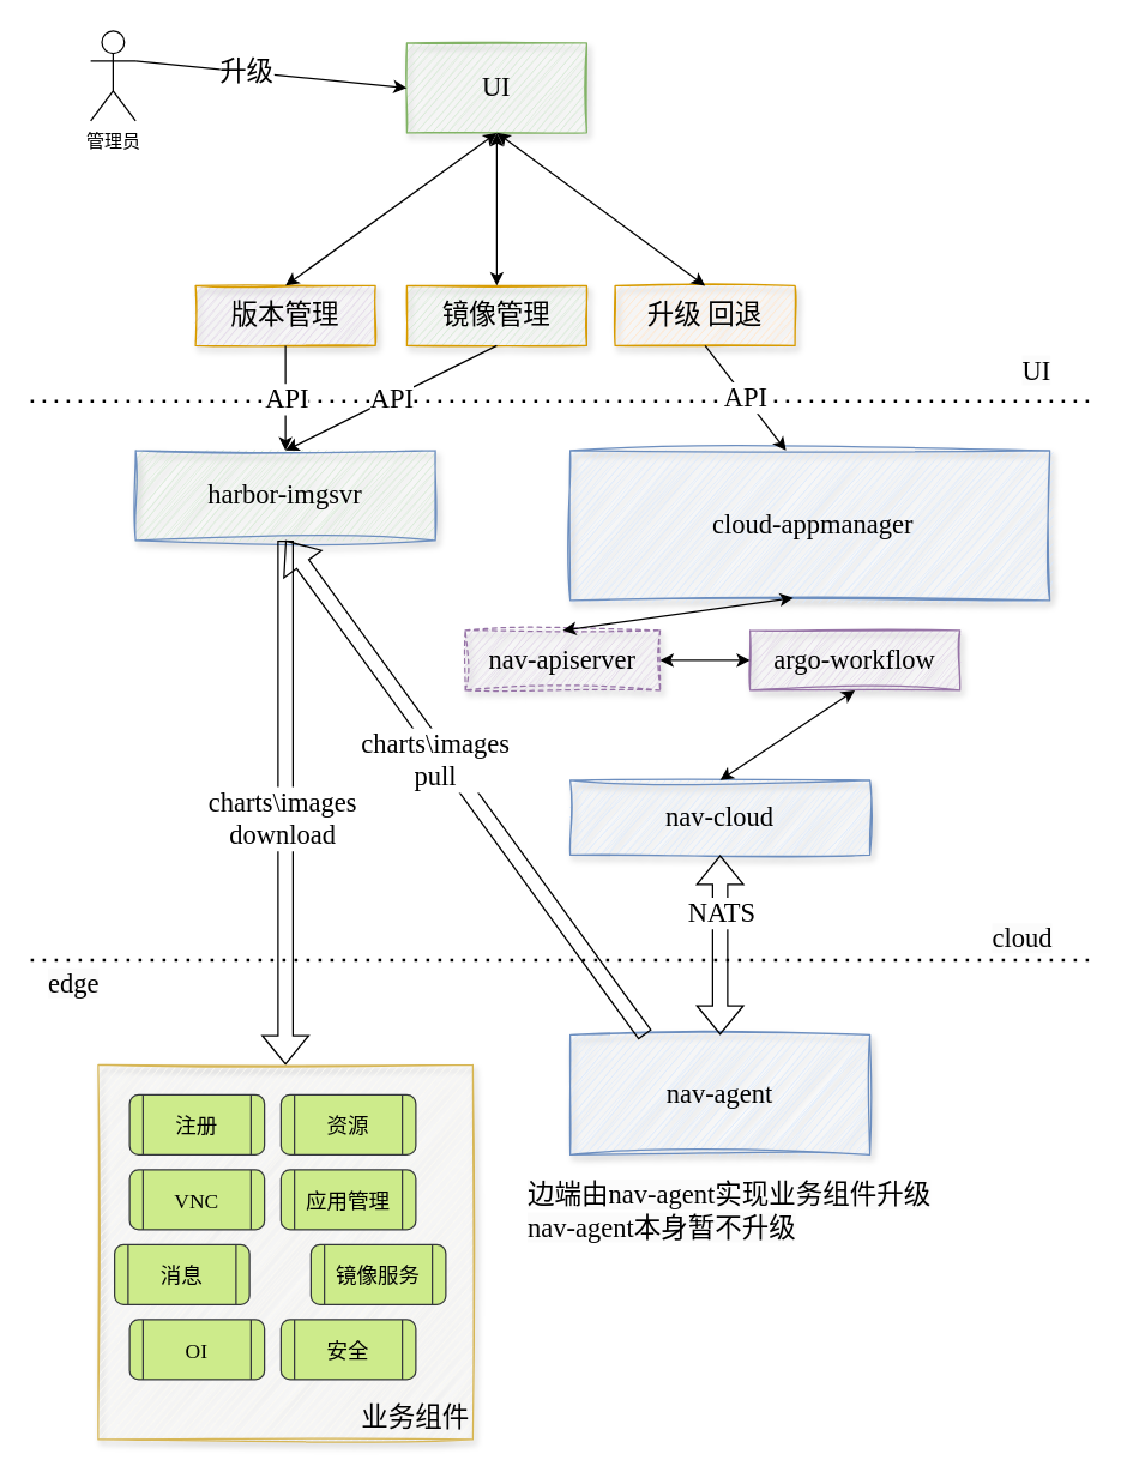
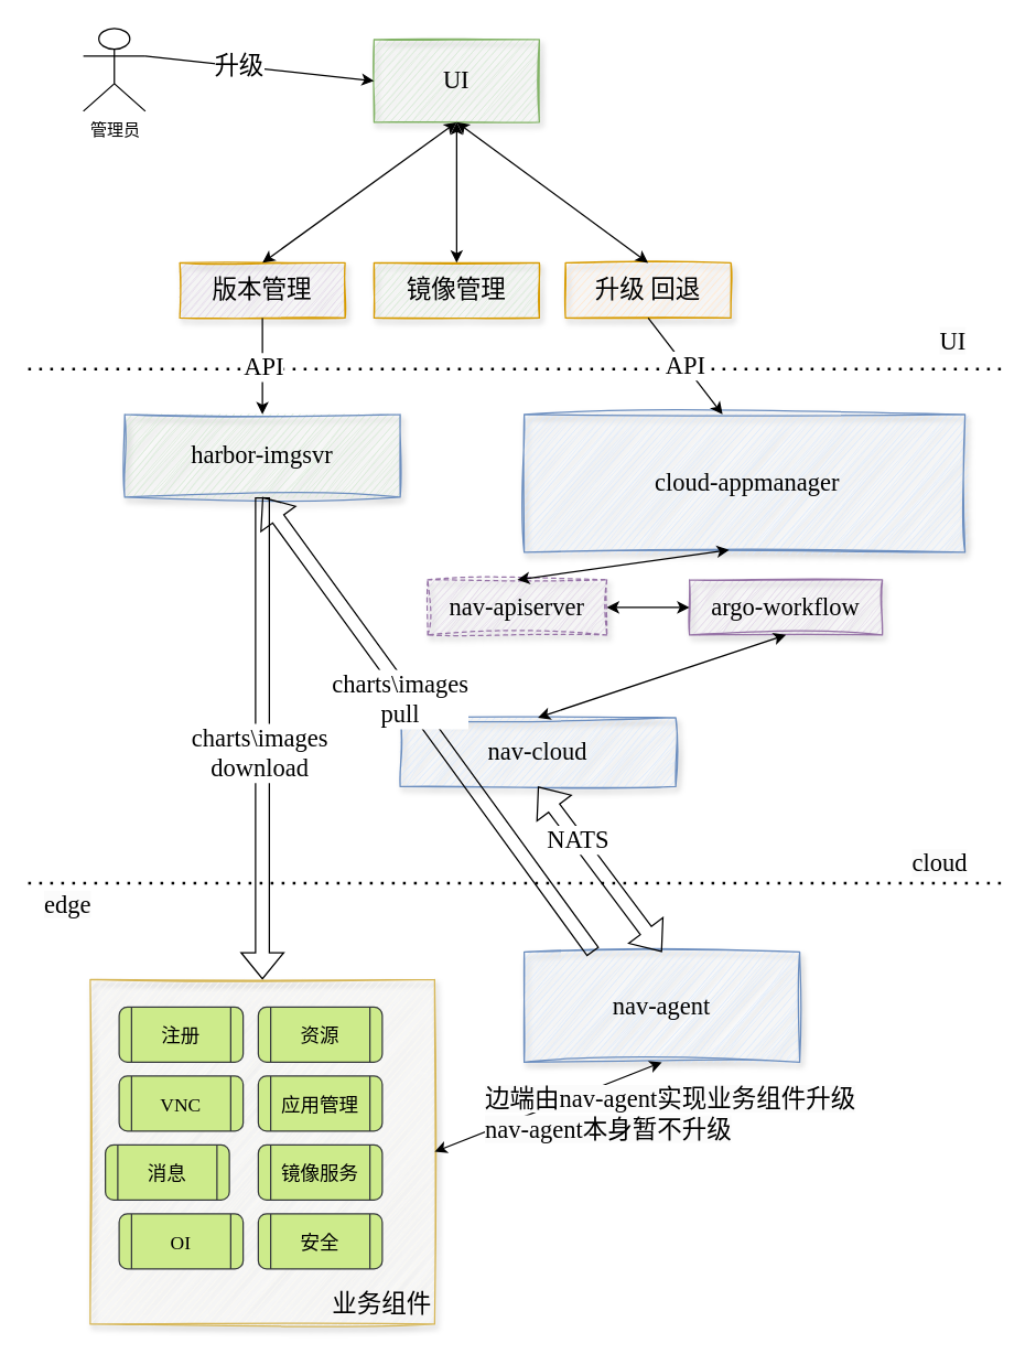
  <mxCell id="0" />
  <mxCell id="1" parent="0" />
  <mxCell id="2" value="&lt;font style=&quot;font-size: 18px;&quot; face=&quot;Comic Sans MS&quot;&gt;&amp;nbsp;cloud-appmanager&lt;/font&gt;" style="rounded=0;whiteSpace=wrap;html=1;fillStyle=auto;glass=0;fillColor=#dae8fc;strokeColor=#6c8ebf;shadow=1;sketch=1;curveFitting=1;jiggle=2;gradientColor=none;" parent="1" vertex="1"><mxGeometry x="380" y="300" width="320" height="100" as="geometry" /></mxCell>
  <mxCell id="3" value="" style="endArrow=none;dashed=1;html=1;dashPattern=1 3;strokeWidth=2;rounded=0;" parent="1" edge="1"><mxGeometry width="50" height="50" relative="1" as="geometry"><mxPoint x="20" y="267" as="sourcePoint" /><mxPoint x="730" y="267" as="targetPoint" /></mxGeometry></mxCell>
- <mxCell id="4" value="管理员&lt;br&gt;" style="shape=umlActor;verticalLabelPosition=bottom;verticalAlign=top;html=1;outlineConnect=0;fillStyle=auto;" parent="1" vertex="1"><mxGeometry x="60" y="20" width="30" height="60" as="geometry" /></mxCell>
+ <mxCell id="4" value="管理员&lt;br&gt;" style="shape=umlActor;verticalLabelPosition=bottom;verticalAlign=top;html=1;outlineConnect=0;fillStyle=auto;" parent="1" vertex="1"><mxGeometry x="60" y="20" width="45" height="60" as="geometry" /></mxCell>
  <mxCell id="5" value="UI" style="rounded=0;whiteSpace=wrap;html=1;shadow=1;glass=0;sketch=1;fillStyle=auto;fontFamily=Comic Sans MS;fontSize=18;fillColor=#d5e8d4;strokeColor=#82b366;" parent="1" vertex="1"><mxGeometry x="271" y="28" width="120" height="60" as="geometry" /></mxCell>
  <mxCell id="6" value="版本管理" style="rounded=0;whiteSpace=wrap;html=1;shadow=1;glass=0;sketch=1;fillStyle=auto;fontFamily=Comic Sans MS;fontSize=18;fillColor=#e1d5e7;strokeColor=#d79b00;" parent="1" vertex="1"><mxGeometry x="130" y="190" width="120" height="40" as="geometry" /></mxCell>
  <mxCell id="7" value="升级 回退" style="rounded=0;whiteSpace=wrap;html=1;shadow=1;glass=0;sketch=1;fillStyle=auto;fontFamily=Comic Sans MS;fontSize=18;fillColor=#ffe6cc;strokeColor=#d79b00;" parent="1" vertex="1"><mxGeometry x="410" y="190" width="120" height="40" as="geometry" /></mxCell>
  <mxCell id="8" value="镜像管理" style="rounded=0;whiteSpace=wrap;html=1;shadow=1;glass=0;sketch=1;fillStyle=auto;fontFamily=Comic Sans MS;fontSize=18;fillColor=#d5e8d4;strokeColor=#d79b00;" parent="1" vertex="1"><mxGeometry x="271" y="190" width="120" height="40" as="geometry" /></mxCell>
  <mxCell id="9" value="" style="endArrow=classic;startArrow=classic;html=1;rounded=0;fontFamily=Comic Sans MS;fontSize=18;exitX=0.5;exitY=0;exitDx=0;exitDy=0;entryX=0.5;entryY=1;entryDx=0;entryDy=0;" parent="1" source="6" target="5" edge="1"><mxGeometry width="50" height="50" relative="1" as="geometry"><mxPoint x="290" y="180" as="sourcePoint" /><mxPoint x="340" y="130" as="targetPoint" /></mxGeometry></mxCell>
  <mxCell id="10" value="" style="endArrow=classic;startArrow=classic;html=1;rounded=0;fontFamily=Comic Sans MS;fontSize=18;entryX=0.5;entryY=1;entryDx=0;entryDy=0;exitX=0.5;exitY=0;exitDx=0;exitDy=0;" parent="1" source="8" target="5" edge="1"><mxGeometry width="50" height="50" relative="1" as="geometry"><mxPoint x="420" y="150" as="sourcePoint" /><mxPoint x="470" y="100" as="targetPoint" /></mxGeometry></mxCell>
  <mxCell id="11" value="" style="endArrow=classic;startArrow=classic;html=1;rounded=0;fontFamily=Comic Sans MS;fontSize=18;entryX=0.5;entryY=1;entryDx=0;entryDy=0;exitX=0.5;exitY=0;exitDx=0;exitDy=0;" parent="1" source="7" target="5" edge="1"><mxGeometry width="50" height="50" relative="1" as="geometry"><mxPoint x="540" y="130" as="sourcePoint" /><mxPoint x="590" y="80" as="targetPoint" /></mxGeometry></mxCell>
  <mxCell id="12" value="&lt;font face=&quot;Comic Sans MS&quot;&gt;&lt;span style=&quot;font-size: 18px;&quot;&gt;harbor-imgsvr&lt;/span&gt;&lt;/font&gt;" style="rounded=0;whiteSpace=wrap;html=1;fillStyle=auto;glass=0;fillColor=#d5e8d4;strokeColor=#6c8ebf;shadow=1;sketch=1;curveFitting=1;jiggle=2;" parent="1" vertex="1"><mxGeometry x="90" y="300" width="200" height="60" as="geometry" /></mxCell>
  <mxCell id="13" value="&lt;font style=&quot;font-size: 18px;&quot; face=&quot;Comic Sans MS&quot;&gt;nav-apiserver&lt;/font&gt;" style="rounded=0;whiteSpace=wrap;html=1;fillStyle=auto;glass=0;fillColor=#e1d5e7;strokeColor=#9673a6;shadow=1;sketch=1;curveFitting=1;jiggle=2;dashed=1;" parent="1" vertex="1"><mxGeometry x="310" y="420" width="130" height="40" as="geometry" /></mxCell>
  <mxCell id="14" value="" style="endArrow=classic;html=1;rounded=0;fontFamily=Comic Sans MS;fontSize=18;exitX=0.5;exitY=1;exitDx=0;exitDy=0;entryX=0.5;entryY=0;entryDx=0;entryDy=0;" parent="1" target="12" edge="1"><mxGeometry relative="1" as="geometry"><mxPoint x="190" y="230" as="sourcePoint" /><mxPoint x="230" y="300" as="targetPoint" /></mxGeometry></mxCell>
  <mxCell id="15" value="API" style="edgeLabel;resizable=0;html=1;align=center;verticalAlign=middle;rounded=0;shadow=1;glass=0;sketch=1;fillStyle=auto;fontFamily=Comic Sans MS;fontSize=18;" parent="14" connectable="0" vertex="1"><mxGeometry relative="1" as="geometry" /></mxCell>
  <mxCell id="16" value="" style="endArrow=classic;html=1;rounded=0;fontFamily=Comic Sans MS;fontSize=18;exitX=0.5;exitY=1;exitDx=0;exitDy=0;entryX=0.45;entryY=0;entryDx=0;entryDy=0;entryPerimeter=0;" parent="1" source="7" target="2" edge="1"><mxGeometry relative="1" as="geometry"><mxPoint x="200" y="240" as="sourcePoint" /><mxPoint x="200" y="320" as="targetPoint" /></mxGeometry></mxCell>
  <mxCell id="17" value="API" style="edgeLabel;resizable=0;html=1;align=center;verticalAlign=middle;rounded=0;shadow=1;glass=0;sketch=1;fillStyle=auto;fontFamily=Comic Sans MS;fontSize=18;" parent="16" connectable="0" vertex="1"><mxGeometry relative="1" as="geometry" /></mxCell>
- <mxCell id="18" value="" style="endArrow=classic;html=1;rounded=0;fontFamily=Comic Sans MS;fontSize=18;exitX=0.5;exitY=1;exitDx=0;exitDy=0;entryX=0.5;entryY=0;entryDx=0;entryDy=0;" parent="1" source="8" target="12" edge="1"><mxGeometry relative="1" as="geometry"><mxPoint x="620" y="420" as="sourcePoint" /><mxPoint x="240" y="300" as="targetPoint" /></mxGeometry></mxCell>
- <mxCell id="19" value="API" style="edgeLabel;resizable=0;html=1;align=center;verticalAlign=middle;rounded=0;shadow=1;glass=0;sketch=1;fillStyle=auto;fontFamily=Comic Sans MS;fontSize=18;" parent="18" connectable="0" vertex="1"><mxGeometry relative="1" as="geometry" /></mxCell>
  <mxCell id="20" value="" style="endArrow=none;dashed=1;html=1;dashPattern=1 3;strokeWidth=2;rounded=0;" parent="1" edge="1"><mxGeometry width="50" height="50" relative="1" as="geometry"><mxPoint x="20" y="640" as="sourcePoint" /><mxPoint x="730" y="640" as="targetPoint" /></mxGeometry></mxCell>
  <mxCell id="21" value="" style="shape=flexArrow;endArrow=classic;html=1;rounded=0;fontFamily=Comic Sans MS;fontSize=18;exitX=0.5;exitY=1;exitDx=0;exitDy=0;exitPerimeter=0;" parent="1" source="12" target="33" edge="1"><mxGeometry width="50" height="50" relative="1" as="geometry"><mxPoint x="230" y="370" as="sourcePoint" /><mxPoint x="230" y="730" as="targetPoint" /></mxGeometry></mxCell>
  <mxCell id="22" value="charts\images &lt;br&gt;download" style="edgeLabel;html=1;align=center;verticalAlign=middle;resizable=0;points=[];fontSize=18;fontFamily=Comic Sans MS;" parent="21" vertex="1" connectable="0"><mxGeometry x="-0.2" y="-1" relative="1" as="geometry"><mxPoint x="-2" y="45" as="offset" /></mxGeometry></mxCell>
  <mxCell id="23" value="&lt;font face=&quot;Comic Sans MS&quot;&gt;&lt;span style=&quot;font-size: 18px;&quot;&gt;nav-agent&lt;/span&gt;&lt;/font&gt;" style="rounded=0;whiteSpace=wrap;html=1;fillStyle=auto;glass=0;fillColor=#dae8fc;strokeColor=#6c8ebf;shadow=1;sketch=1;curveFitting=1;jiggle=2;" parent="1" vertex="1"><mxGeometry x="380" y="690" width="200" height="80" as="geometry" /></mxCell>
  <mxCell id="24" value="" style="endArrow=classic;html=1;rounded=0;fontFamily=Comic Sans MS;fontSize=18;entryX=0;entryY=0.5;entryDx=0;entryDy=0;exitX=1;exitY=0.333;exitDx=0;exitDy=0;exitPerimeter=0;" parent="1" source="4" target="5" edge="1"><mxGeometry width="50" height="50" relative="1" as="geometry"><mxPoint x="-60" y="300" as="sourcePoint" /><mxPoint x="-10" y="250" as="targetPoint" /></mxGeometry></mxCell>
  <mxCell id="25" value="升级" style="edgeLabel;html=1;align=center;verticalAlign=middle;resizable=0;points=[];fontSize=18;fontFamily=Comic Sans MS;" parent="24" vertex="1" connectable="0"><mxGeometry x="-0.183" y="1" relative="1" as="geometry"><mxPoint as="offset" /></mxGeometry></mxCell>
  <mxCell id="26" value="&lt;font style=&quot;font-size: 18px;&quot; face=&quot;Comic Sans MS&quot;&gt;argo-workflow&lt;/font&gt;" style="rounded=0;whiteSpace=wrap;html=1;fillStyle=auto;glass=0;fillColor=#e1d5e7;strokeColor=#9673a6;shadow=1;sketch=1;curveFitting=1;jiggle=2;" parent="1" vertex="1"><mxGeometry x="500" y="420" width="140" height="40" as="geometry" /></mxCell>
  <mxCell id="27" value="" style="endArrow=classic;startArrow=classic;html=1;rounded=0;fontFamily=Comic Sans MS;fontSize=18;entryX=0.465;entryY=0.983;entryDx=0;entryDy=0;entryPerimeter=0;exitX=0.5;exitY=0;exitDx=0;exitDy=0;" parent="1" source="13" target="2" edge="1"><mxGeometry width="50" height="50" relative="1" as="geometry"><mxPoint x="440" y="440" as="sourcePoint" /><mxPoint x="490" y="390" as="targetPoint" /></mxGeometry></mxCell>
  <mxCell id="28" value="" style="endArrow=classic;startArrow=classic;html=1;rounded=0;fontFamily=Comic Sans MS;fontSize=18;exitX=1;exitY=0.5;exitDx=0;exitDy=0;entryX=0;entryY=0.5;entryDx=0;entryDy=0;" parent="1" source="13" target="26" edge="1"><mxGeometry width="50" height="50" relative="1" as="geometry"><mxPoint x="570" y="520" as="sourcePoint" /><mxPoint x="620" y="470" as="targetPoint" /></mxGeometry></mxCell>
- <mxCell id="29" value="&lt;font face=&quot;Comic Sans MS&quot;&gt;&lt;span style=&quot;font-size: 18px;&quot;&gt;nav-cloud&lt;/span&gt;&lt;/font&gt;" style="rounded=0;whiteSpace=wrap;html=1;fillStyle=auto;glass=0;fillColor=#dae8fc;strokeColor=#6c8ebf;shadow=1;sketch=1;curveFitting=1;jiggle=2;" parent="1" vertex="1"><mxGeometry x="380" y="520" width="200" height="50" as="geometry" /></mxCell>
+ <mxCell id="29" value="&lt;font face=&quot;Comic Sans MS&quot;&gt;&lt;span style=&quot;font-size: 18px;&quot;&gt;nav-cloud&lt;/span&gt;&lt;/font&gt;" style="rounded=0;whiteSpace=wrap;html=1;fillStyle=auto;glass=0;fillColor=#dae8fc;strokeColor=#6c8ebf;shadow=1;sketch=1;curveFitting=1;jiggle=2;" parent="1" vertex="1"><mxGeometry x="290" y="520" width="200" height="50" as="geometry" /></mxCell>
  <mxCell id="30" value="" style="endArrow=classic;startArrow=classic;html=1;rounded=0;fontFamily=Comic Sans MS;fontSize=18;entryX=0.5;entryY=1;entryDx=0;entryDy=0;exitX=0.5;exitY=0;exitDx=0;exitDy=0;" parent="1" source="29" target="26" edge="1"><mxGeometry width="50" height="50" relative="1" as="geometry"><mxPoint x="510" y="510" as="sourcePoint" /><mxPoint x="560" y="460" as="targetPoint" /></mxGeometry></mxCell>
  <mxCell id="31" value="" style="shape=flexArrow;endArrow=classic;startArrow=classic;html=1;rounded=0;fontFamily=Comic Sans MS;fontSize=18;entryX=0.5;entryY=1;entryDx=0;entryDy=0;exitX=0.5;exitY=0;exitDx=0;exitDy=0;" parent="1" source="23" target="29" edge="1"><mxGeometry width="100" height="100" relative="1" as="geometry"><mxPoint x="480" y="680" as="sourcePoint" /><mxPoint x="320" y="640" as="targetPoint" /></mxGeometry></mxCell>
  <mxCell id="32" value="NATS" style="edgeLabel;html=1;align=center;verticalAlign=middle;resizable=0;points=[];fontSize=18;fontFamily=Comic Sans MS;" parent="31" vertex="1" connectable="0"><mxGeometry x="0.36" relative="1" as="geometry"><mxPoint as="offset" /></mxGeometry></mxCell>
  <mxCell id="33" value="业务组件" style="whiteSpace=wrap;html=1;aspect=fixed;rounded=0;shadow=1;glass=0;sketch=1;fillStyle=auto;fontFamily=Comic Sans MS;fontSize=18;fillColor=#fbf9f3;verticalAlign=bottom;align=right;strokeColor=#d6b656;" parent="1" vertex="1"><mxGeometry x="65" y="710" width="250" height="250" as="geometry" /></mxCell>
+ <mxCell id="34" value="" style="endArrow=classic;startArrow=classic;html=1;rounded=0;fontFamily=Comic Sans MS;fontSize=18;entryX=0.5;entryY=1;entryDx=0;entryDy=0;exitX=1;exitY=0.5;exitDx=0;exitDy=0;" parent="1" source="33" target="23" edge="1"><mxGeometry width="50" height="50" relative="1" as="geometry"><mxPoint x="340" y="900" as="sourcePoint" /><mxPoint x="390" y="850" as="targetPoint" /></mxGeometry></mxCell>
  <mxCell id="35" value="&lt;span style=&quot;color: rgb(0, 0, 0); font-family: &amp;quot;Comic Sans MS&amp;quot;; font-size: 18px; font-style: normal; font-variant-ligatures: normal; font-variant-caps: normal; font-weight: 400; letter-spacing: normal; orphans: 2; text-align: center; text-indent: 0px; text-transform: none; widows: 2; word-spacing: 0px; -webkit-text-stroke-width: 0px; background-color: rgb(251, 251, 251); text-decoration-thickness: initial; text-decoration-style: initial; text-decoration-color: initial; float: none; display: inline !important;&quot;&gt;cloud&lt;/span&gt;" style="text;whiteSpace=wrap;html=1;fontSize=18;fontFamily=Lucida Console;fontColor=#050505;" parent="1" vertex="1"><mxGeometry x="660" y="609" width="60" height="30" as="geometry" /></mxCell>
  <mxCell id="36" value="&lt;span style=&quot;color: rgb(0, 0, 0); font-family: &amp;quot;Comic Sans MS&amp;quot;; font-size: 18px; font-style: normal; font-variant-ligatures: normal; font-variant-caps: normal; font-weight: 400; letter-spacing: normal; orphans: 2; text-align: center; text-indent: 0px; text-transform: none; widows: 2; word-spacing: 0px; -webkit-text-stroke-width: 0px; background-color: rgb(251, 251, 251); text-decoration-thickness: initial; text-decoration-style: initial; text-decoration-color: initial; float: none; display: inline !important;&quot;&gt;edge&lt;/span&gt;" style="text;whiteSpace=wrap;html=1;fontSize=18;fontFamily=Lucida Console;fontColor=#050505;" parent="1" vertex="1"><mxGeometry x="30" y="639" width="60" height="30" as="geometry" /></mxCell>
  <mxCell id="37" value="&lt;font style=&quot;font-size: 14px;&quot;&gt;注册&lt;/font&gt;" style="shape=process;whiteSpace=wrap;html=1;backgroundOutline=1;rounded=1;shadow=0;glass=0;fillStyle=auto;fontFamily=Lucida Console;fontSize=16;fillColor=#cdeb8b;strokeColor=#36393d;" parent="1" vertex="1"><mxGeometry x="86" y="730" width="90" height="40" as="geometry" /></mxCell>
  <mxCell id="38" value="&lt;font style=&quot;font-size: 14px;&quot;&gt;资源&lt;/font&gt;" style="shape=process;whiteSpace=wrap;html=1;backgroundOutline=1;rounded=1;shadow=0;glass=0;fillStyle=auto;fontFamily=Lucida Console;fontSize=16;fillColor=#cdeb8b;strokeColor=#36393d;" parent="1" vertex="1"><mxGeometry x="187" y="730" width="90" height="40" as="geometry" /></mxCell>
  <mxCell id="39" value="&lt;font style=&quot;font-size: 14px;&quot;&gt;VNC&lt;/font&gt;" style="shape=process;whiteSpace=wrap;html=1;backgroundOutline=1;rounded=1;shadow=0;glass=0;fillStyle=auto;fontFamily=Lucida Console;fontSize=16;fillColor=#cdeb8b;strokeColor=#36393d;" parent="1" vertex="1"><mxGeometry x="86" y="780" width="90" height="40" as="geometry" /></mxCell>
  <mxCell id="40" value="&lt;font style=&quot;font-size: 14px;&quot;&gt;应用管理&lt;/font&gt;" style="shape=process;whiteSpace=wrap;html=1;backgroundOutline=1;rounded=1;shadow=0;glass=0;fillStyle=auto;fontFamily=Lucida Console;fontSize=16;fillColor=#cdeb8b;strokeColor=#36393d;" parent="1" vertex="1"><mxGeometry x="187" y="780" width="90" height="40" as="geometry" /></mxCell>
  <mxCell id="41" value="&lt;font style=&quot;font-size: 14px;&quot;&gt;消息&lt;/font&gt;" style="shape=process;whiteSpace=wrap;html=1;backgroundOutline=1;rounded=1;shadow=0;glass=0;fillStyle=auto;fontFamily=Lucida Console;fontSize=16;fillColor=#cdeb8b;strokeColor=#36393d;" parent="1" vertex="1"><mxGeometry x="76" y="830" width="90" height="40" as="geometry" /></mxCell>
- <mxCell id="42" value="&lt;span style=&quot;font-size: 14px;&quot;&gt;镜像服务&lt;/span&gt;" style="shape=process;whiteSpace=wrap;html=1;backgroundOutline=1;rounded=1;shadow=0;glass=0;fillStyle=auto;fontFamily=Lucida Console;fontSize=16;fillColor=#cdeb8b;strokeColor=#36393d;" parent="1" vertex="1"><mxGeometry x="207" y="830" width="90" height="40" as="geometry" /></mxCell>
+ <mxCell id="42" value="&lt;span style=&quot;font-size: 14px;&quot;&gt;镜像服务&lt;/span&gt;" style="shape=process;whiteSpace=wrap;html=1;backgroundOutline=1;rounded=1;shadow=0;glass=0;fillStyle=auto;fontFamily=Lucida Console;fontSize=16;fillColor=#cdeb8b;strokeColor=#36393d;" parent="1" vertex="1"><mxGeometry x="187" y="830" width="90" height="40" as="geometry" /></mxCell>
  <mxCell id="43" value="&lt;font style=&quot;font-size: 14px;&quot;&gt;OI&lt;/font&gt;" style="shape=process;whiteSpace=wrap;html=1;backgroundOutline=1;rounded=1;shadow=0;glass=0;fillStyle=auto;fontFamily=Lucida Console;fontSize=16;fillColor=#cdeb8b;strokeColor=#36393d;" parent="1" vertex="1"><mxGeometry x="86" y="880" width="90" height="40" as="geometry" /></mxCell>
  <mxCell id="44" value="&lt;span style=&quot;font-size: 14px;&quot;&gt;安全&lt;/span&gt;" style="shape=process;whiteSpace=wrap;html=1;backgroundOutline=1;rounded=1;shadow=0;glass=0;fillStyle=auto;fontFamily=Lucida Console;fontSize=16;fillColor=#cdeb8b;strokeColor=#36393d;" parent="1" vertex="1"><mxGeometry x="187" y="880" width="90" height="40" as="geometry" /></mxCell>
  <mxCell id="45" value="&lt;span style=&quot;color: rgb(0, 0, 0); font-family: &amp;quot;Comic Sans MS&amp;quot;; font-size: 18px; font-style: normal; font-variant-ligatures: normal; font-variant-caps: normal; font-weight: 400; letter-spacing: normal; orphans: 2; text-align: center; text-indent: 0px; text-transform: none; widows: 2; word-spacing: 0px; -webkit-text-stroke-width: 0px; background-color: rgb(251, 251, 251); text-decoration-thickness: initial; text-decoration-style: initial; text-decoration-color: initial; float: none; display: inline !important;&quot;&gt;边端由nav-agent实现业务组件升级&lt;br&gt;nav-agent本身暂不升级&lt;br&gt;&lt;/span&gt;" style="text;whiteSpace=wrap;html=1;fontSize=18;fontFamily=Lucida Console;fontColor=#050505;" parent="1" vertex="1"><mxGeometry x="350" y="780" width="316" height="75" as="geometry" /></mxCell>
  <mxCell id="46" value="" style="shape=flexArrow;endArrow=classic;html=1;rounded=0;exitX=0.25;exitY=0;exitDx=0;exitDy=0;" parent="1" source="23" edge="1"><mxGeometry width="50" height="50" relative="1" as="geometry"><mxPoint x="220" y="600" as="sourcePoint" /><mxPoint x="190" y="360" as="targetPoint" /></mxGeometry></mxCell>
  <mxCell id="47" value="&lt;span style=&quot;color: rgb(0, 0, 0); font-family: &amp;quot;Comic Sans MS&amp;quot;; font-size: 18px; font-style: normal; font-variant-ligatures: normal; font-variant-caps: normal; font-weight: 400; letter-spacing: normal; orphans: 2; text-align: center; text-indent: 0px; text-transform: none; widows: 2; word-spacing: 0px; -webkit-text-stroke-width: 0px; background-color: rgb(255, 255, 255); text-decoration-thickness: initial; text-decoration-style: initial; text-decoration-color: initial; float: none; display: inline !important;&quot;&gt;charts\images&lt;/span&gt;&lt;br style=&quot;border-color: var(--border-color); color: rgb(0, 0, 0); font-family: &amp;quot;Comic Sans MS&amp;quot;; font-size: 18px; font-style: normal; font-variant-ligatures: normal; font-variant-caps: normal; font-weight: 400; letter-spacing: normal; orphans: 2; text-align: center; text-indent: 0px; text-transform: none; widows: 2; word-spacing: 0px; -webkit-text-stroke-width: 0px; text-decoration-thickness: initial; text-decoration-style: initial; text-decoration-color: initial;&quot;&gt;&lt;span style=&quot;color: rgb(0, 0, 0); font-family: &amp;quot;Comic Sans MS&amp;quot;; font-size: 18px; font-style: normal; font-variant-ligatures: normal; font-variant-caps: normal; font-weight: 400; letter-spacing: normal; orphans: 2; text-align: center; text-indent: 0px; text-transform: none; widows: 2; word-spacing: 0px; -webkit-text-stroke-width: 0px; background-color: rgb(255, 255, 255); text-decoration-thickness: initial; text-decoration-style: initial; text-decoration-color: initial; float: none; display: inline !important;&quot;&gt;pull&lt;/span&gt;" style="edgeLabel;html=1;align=center;verticalAlign=middle;resizable=0;points=[];" parent="46" vertex="1" connectable="0"><mxGeometry x="0.12" y="3" relative="1" as="geometry"><mxPoint x="-3" as="offset" /></mxGeometry></mxCell>
  <mxCell id="48" value="&lt;span style=&quot;color: rgb(0, 0, 0); font-family: &amp;quot;Comic Sans MS&amp;quot;; font-size: 18px; font-style: normal; font-variant-ligatures: normal; font-variant-caps: normal; font-weight: 400; letter-spacing: normal; orphans: 2; text-align: center; text-indent: 0px; text-transform: none; widows: 2; word-spacing: 0px; -webkit-text-stroke-width: 0px; background-color: rgb(251, 251, 251); text-decoration-thickness: initial; text-decoration-style: initial; text-decoration-color: initial; float: none; display: inline !important;&quot;&gt;UI&lt;/span&gt;" style="text;whiteSpace=wrap;html=1;fontSize=18;fontFamily=Lucida Console;fontColor=#050505;" parent="1" vertex="1"><mxGeometry x="680" y="230" width="30" height="30" as="geometry" /></mxCell>
